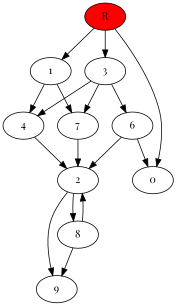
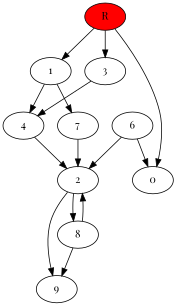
  digraph {
    fontname="Playfair Display"
    node [fontname="Playfair Display"]
    edge [fontname="Playfair Display"]
    1
    4
    7
    2
    8
    9
    3
    6
    n9 [label=0]
    R [fillcolor="#ff0000" style=filled]
    1 -> 4
    1 -> 7
    4 -> 2
    7 -> 2
    2 -> 8
    2 -> 9
    8 -> 2
    8 -> 9
    3 -> 4
-   3 -> 7
-   3 -> 6
    6 -> 2
    6 -> n9
    R -> 1
    R -> 3
    R -> n9
  }
